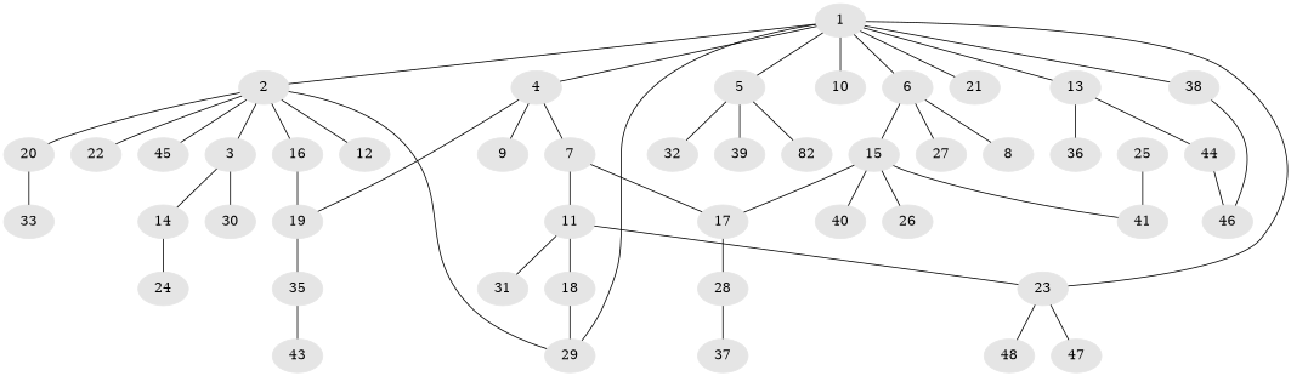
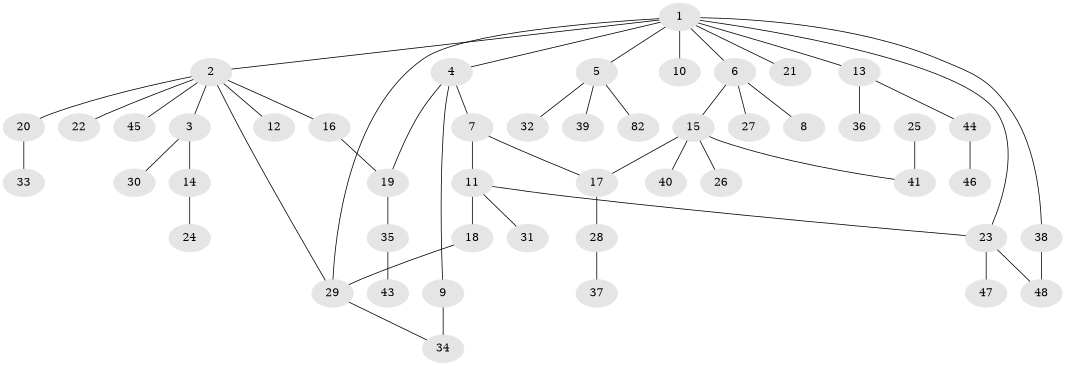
  graph {
    node [color=gray90 style=filled]
    edge [weight=1.0]
    1
    2
    4
    5
    6
    10
    13
    21
    23
    29
    38
    3
    12
    16
    20
    22
    45
    7
    9
    19
    32
    39
    n23 [label=82]
    8
    15
    27
    36
    44
    47
    48
+   34
    14
    30
    33
    24
    11
    17
    35
    26
    40
    41
    18
    31
    28
    46
    25
    37
    43
    1 -- 2
    1 -- 4
    1 -- 5
    1 -- 6
    1 -- 10 [weight=9.0]
    1 -- 13
    1 -- 21
    1 -- 23
    1 -- 29
    1 -- 38
    2 -- 29
    2 -- 3
    2 -- 12
    2 -- 16
    2 -- 20
    2 -- 22
    2 -- 45
    4 -- 7
    4 -- 9
    4 -- 19
    5 -- 32
    5 -- 39
    5 -- n23
    6 -- 8
    6 -- 15
    6 -- 27
    13 -- 36
    13 -- 44
    23 -- 47
    23 -- 48
-   38 -- 46
+   29 -- 34
+   38 -- 48
    3 -- 14
    3 -- 30
    16 -- 19 [weight=2.0]
    20 -- 33
    7 -- 11
    7 -- 17
+   9 -- 34 [weight=3.0]
    19 -- 35
    15 -- 17
    15 -- 26
    15 -- 40
    15 -- 41
    44 -- 46
    14 -- 24
    11 -- 23
    11 -- 18 [weight=4.0]
    11 -- 31
    17 -- 28
    35 -- 43
    18 -- 29
    28 -- 37
    25 -- 41 [weight=2.0]
  }
